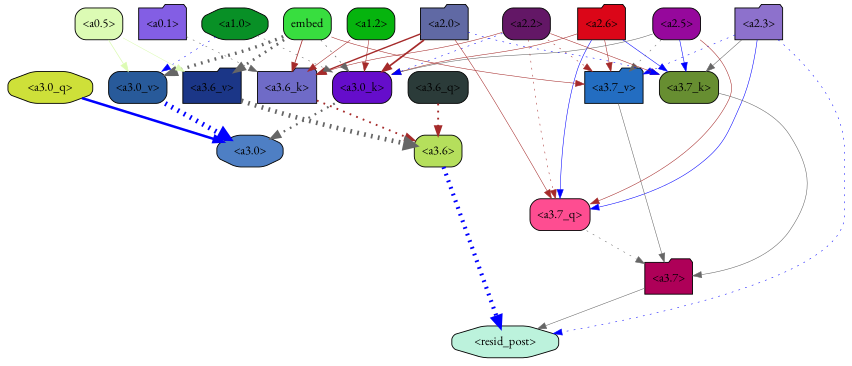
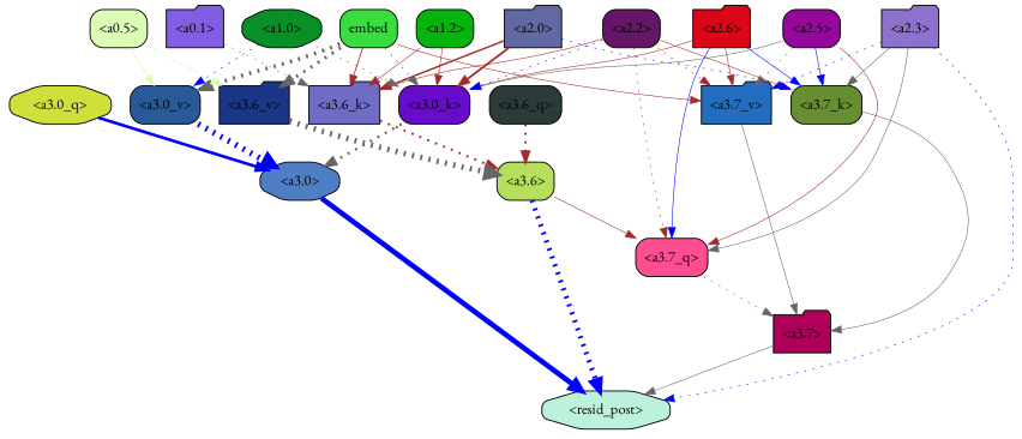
  strict digraph {
    fontname="EB Garamond"
    splines=true
    node [color=black fontname="EB Garamond" shape=box style="filled, rounded"]
    edge [color=brown fontname="EB Garamond" penwidth=0.6 style=dotted]
    "<a3.7>" [fillcolor="#ae0058" shape=folder]
    "<resid_post>" [fillcolor="#bcf2dc" shape=octagon]
    "<a3.6>" [fillcolor="#b5df5c"]
    "<a3.0>" [fillcolor="#4e7fc4" shape=octagon]
    "<a2.3>" [fillcolor="#8d71cc" shape=folder]
    "<a3.7_q>" [fillcolor="#fe4d91"]
    "<a3.7_k>" [fillcolor="#678e31"]
    "<a3.7_v>" [fillcolor="#236dc1" shape=folder]
    "<a3.6_q>" [fillcolor="#2b3b39"]
    "<a3.0_q>" [fillcolor="#cee039" shape=octagon]
    "<a3.6_k>" [fillcolor="#6f6bc7" shape=folder]
    "<a3.0_k>" [fillcolor="#650dcb"]
    "<a3.6_v>" [fillcolor="#1b3687" shape=folder]
    "<a3.0_v>" [fillcolor="#285a9a"]
    "<a2.6>" [fillcolor="#db0618" shape=folder]
    "<a2.5>" [fillcolor="#96089c"]
    "<a2.2>" [fillcolor="#631766"]
    "<a2.0>" [fillcolor="#6069a4" shape=folder]
    "<a1.2>" [fillcolor="#06b40e"]
    "<a0.1>" [fillcolor="#835ee4" shape=folder]
    embed [fillcolor="#38de3f"]
    "<a1.0>" [fillcolor="#089026" shape=octagon]
    "<a0.5>" [fillcolor="#dcfbb4"]
    "<a3.7>" -> "<resid_post>" [color=gray40 style=solid]
    "<a3.6>" -> "<resid_post>" [color=blue penwidth=4.751592040061951]
+   "<a3.0>" -> "<resid_post>" [color=blue penwidth=4.904066681861877 style=solid]
    "<a2.3>" -> "<resid_post>" [color=blue]
-   "<a2.3>" -> "<a3.7_q>" [color=blue style=solid]
+   "<a2.3>" -> "<a3.7_q>" [color=gray40 style=solid]
    "<a2.3>" -> "<a3.7_k>" [color=gray40 penwidth=0.6069068089127541 style=solid]
    "<a2.3>" -> "<a3.7_v>" [color=blue]
    "<a3.7_q>" -> "<a3.7>" [color=gray40]
    "<a3.7_k>" -> "<a3.7>" [color=gray40 style=bold]
    "<a3.7_v>" -> "<a3.7>" [color=gray40 style=bold]
    "<a3.6_q>" -> "<a3.6>" [penwidth=2.160832464694977]
    "<a3.0_q>" -> "<a3.0>" [color=blue penwidth=2.870753765106201 style=bold]
    "<a3.6_k>" -> "<a3.6>" [penwidth=2.13908451795578]
    "<a3.0_k>" -> "<a3.0>" [color=gray40 penwidth=2.520303964614868]
    "<a3.6_v>" -> "<a3.6>" [color=gray40 penwidth=5.297133803367615]
    "<a3.0_v>" -> "<a3.0>" [color=blue penwidth=5.680712580680847]
    "<a2.6>" -> "<a3.7_q>" [color=blue style=bold]
    "<a2.6>" -> "<a3.7_k>" [color=blue style=solid]
    "<a2.6>" -> "<a3.7_v>" [style=bold]
    "<a2.6>" -> "<a3.0_k>" [style=bold]
    "<a2.5>" -> "<a3.7_q>" [style=solid]
    "<a2.5>" -> "<a3.7_k>" [color=blue style=bold]
    "<a2.5>" -> "<a3.7_v>" [color=gray40]
    "<a2.5>" -> "<a3.0_k>" [color=gray40 style=solid]
    "<a2.2>" -> "<a3.7_q>"
    "<a2.2>" -> "<a3.7_k>" [style=solid]
    "<a2.2>" -> "<a3.7_v>"
    "<a2.2>" -> "<a3.6_k>" [style=solid]
    "<a2.2>" -> "<a3.0_k>" [color=blue]
-   "<a2.0>" -> "<a3.7_q>" [style=bold]
+   "<a3.6>" -> "<a3.7_q>" [style=bold]
    "<a2.0>" -> "<a3.7_k>" [color=blue]
    "<a2.0>" -> "<a3.6_k>" [penwidth=1.564806342124939 style=solid]
    "<a2.0>" -> "<a3.0_k>" [penwidth=1.9353990852832794 style=solid]
    "<a1.2>" -> "<a3.6_k>" [style=bold]
    "<a1.2>" -> "<a3.0_k>" [style=solid]
    "<a0.1>" -> "<a3.6_k>" [color=gray40]
    embed -> "<a3.7_v>" [style=bold]
    embed -> "<a3.6_k>" [penwidth=0.8915999233722687 style=bold]
    embed -> "<a3.0_k>" [color=gray40 penwidth=0.832088902592659]
    embed -> "<a3.6_v>" [color=gray40 penwidth=3.1840110421180725]
    embed -> "<a3.0_v>" [color=gray40 penwidth=3.8132747188210487]
    "<a1.0>" -> "<a3.0_k>" [color=gray40]
    "<a1.0>" -> "<a3.0_v>" [color=blue]
    "<a0.5>" -> "<a3.6_v>" [color="#dcfbb4" style=""]
    "<a0.5>" -> "<a3.0_v>" [color="#dcfbb4" penwidth=0.8331108838319778 style=""]
  }
